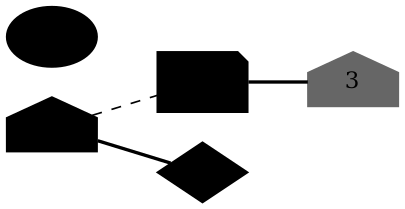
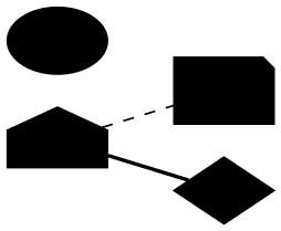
  graph {
    rankdir=LR
    node [color=black style=filled shape=house]
    edge [style=bold]
    1 [super="+10"]
    2 [super="+9" shape=note]
    6 [super="+7+11" shape=diamond]
-   3 [color=gray40 super="+4+5+8"]
    15 [super="+10+16+18" shape=ellipse]
    1 -- 2 [style=dashed]
    1 -- 6
-   2 -- 3
  }
